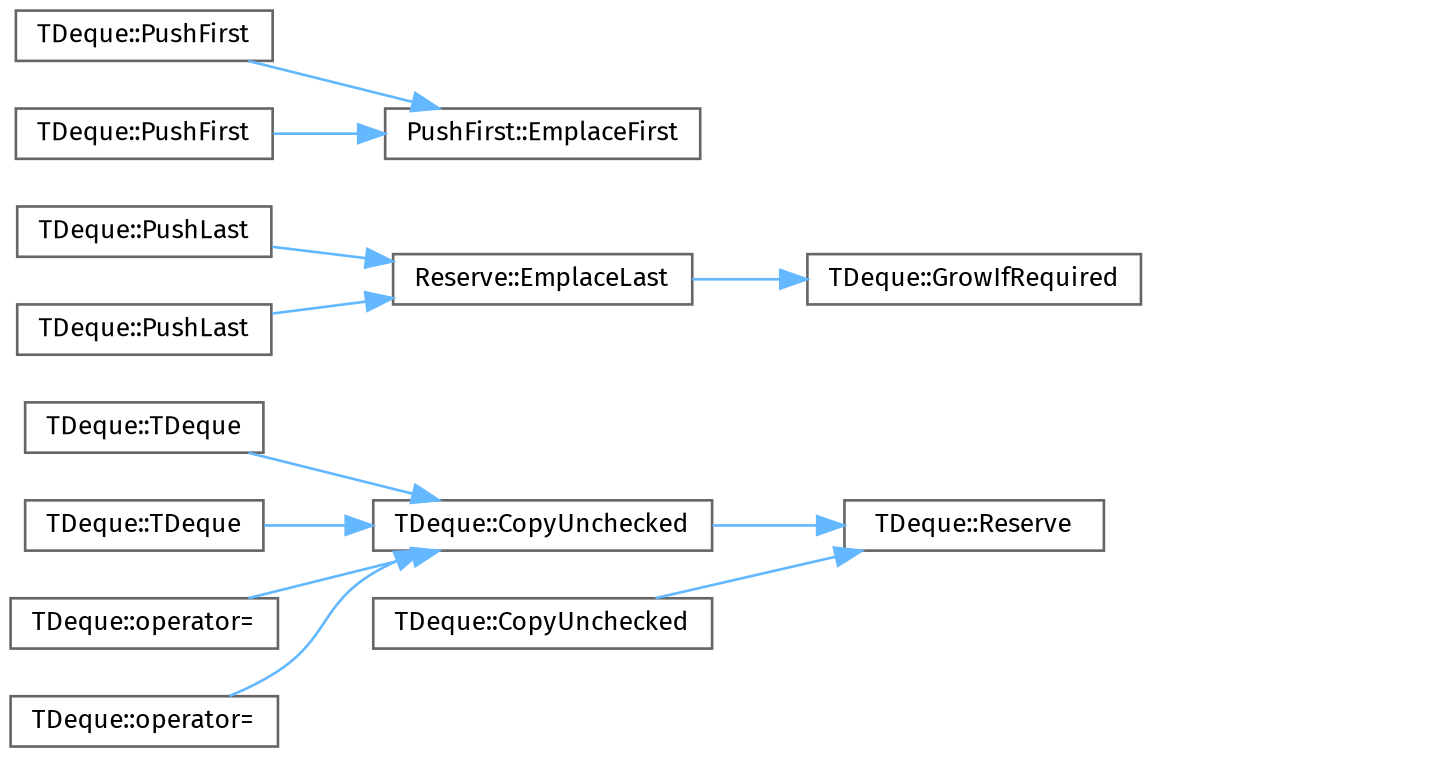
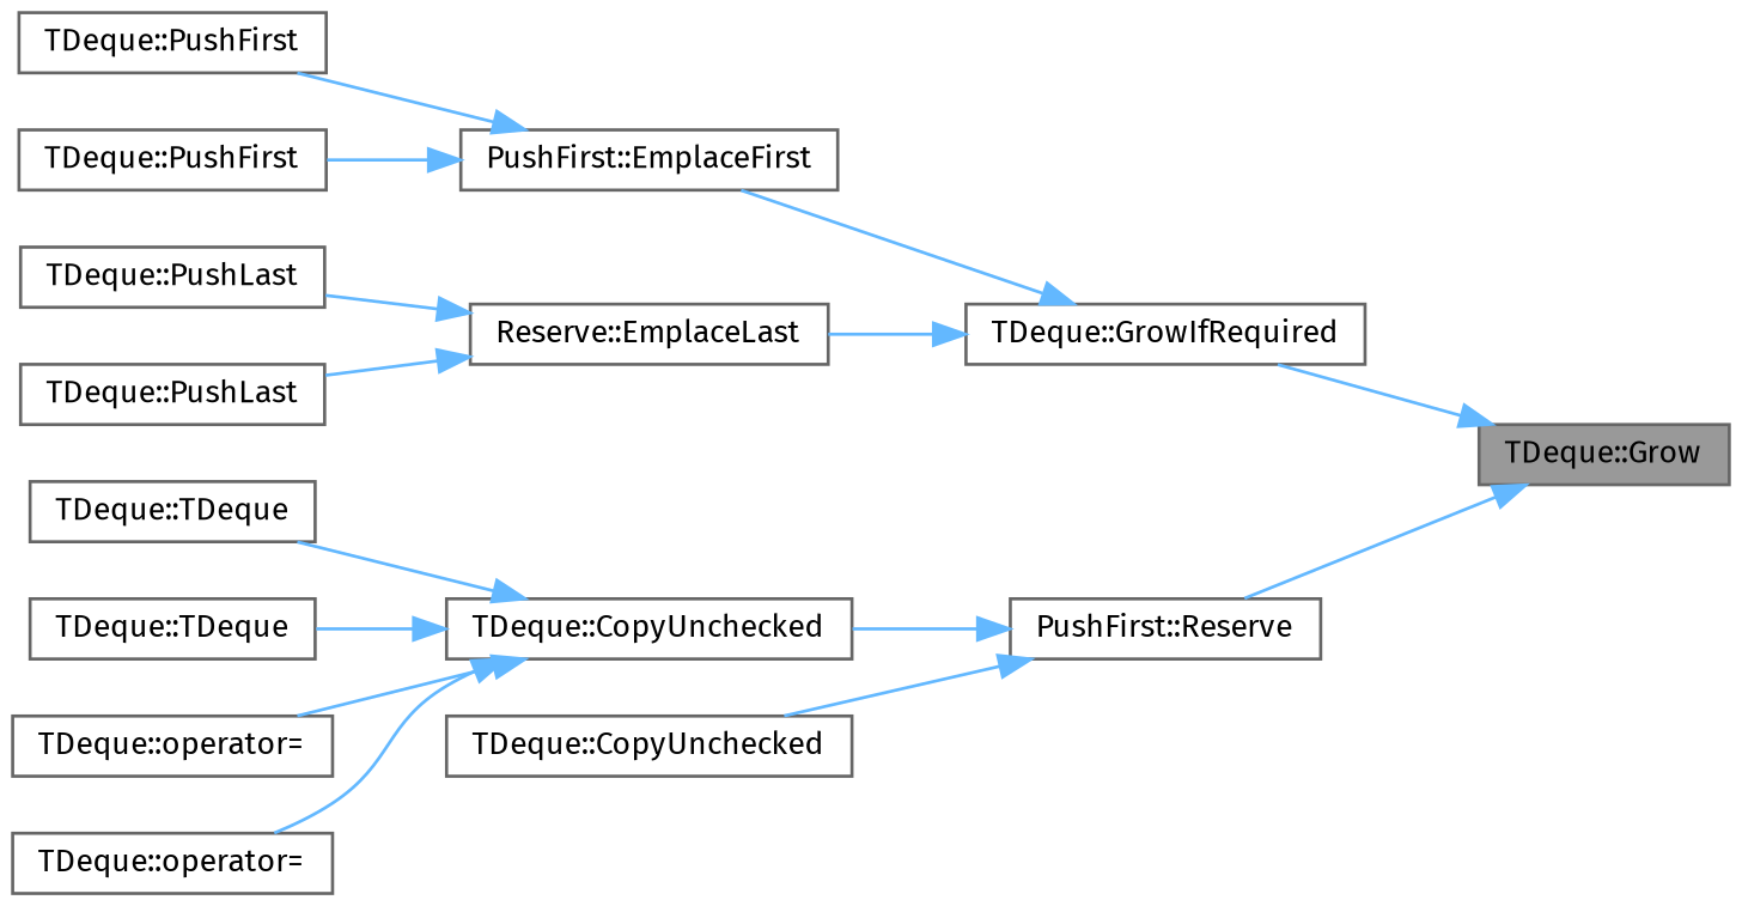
  digraph {
    fontname="Fira Sans"
    rankdir=RL
    node [color=grey40 fillcolor=white fontname="Fira Sans" fontsize=10 shape=box style=filled]
    edge [color=steelblue1 dir=back fontname="Fira Sans" fontsize=10 labelfontname=Helvetica labelfontsize=10 style=solid]
+   n1 [color=gray40 fillcolor=grey60 fontcolor=black height=0.2 label="TDeque::Grow" width=0.4]
    n2 [height=0.2 label="TDeque::GrowIfRequired" width=0.4]
-   n3 [height=0.2 label="TDeque::Reserve" width=0.4]
+   n3 [height=0.2 label="PushFirst::Reserve" width=0.4]
    n4 [height=0.2 label="PushFirst::EmplaceFirst" width=0.4]
    n5 [height=0.2 label="Reserve::EmplaceLast" width=0.4]
    n6 [height=0.2 label="TDeque::CopyUnchecked" width=0.4]
    n7 [height=0.2 label="TDeque::CopyUnchecked" width=0.4]
    n8 [height=0.2 label="TDeque::PushFirst" width=0.4]
    n9 [height=0.2 label="TDeque::PushFirst" width=0.4]
    n10 [height=0.2 label="TDeque::PushLast" width=0.4]
    n11 [height=0.2 label="TDeque::PushLast" width=0.4]
    n12 [height=0.2 label="TDeque::TDeque" width=0.4]
    n13 [height=0.2 label="TDeque::TDeque" width=0.4]
    n14 [height=0.2 label="TDeque::operator=" width=0.4]
    n15 [height=0.2 label="TDeque::operator=" width=0.4]
+   n1 -> n2
+   n1 -> n3
+   n2 -> n4
    n2 -> n5
    n3 -> n6
    n3 -> n7
    n4 -> n8
    n4 -> n9
    n5 -> n10
    n5 -> n11
    n6 -> n12
    n6 -> n13
    n6 -> n14
    n6 -> n15
  }
